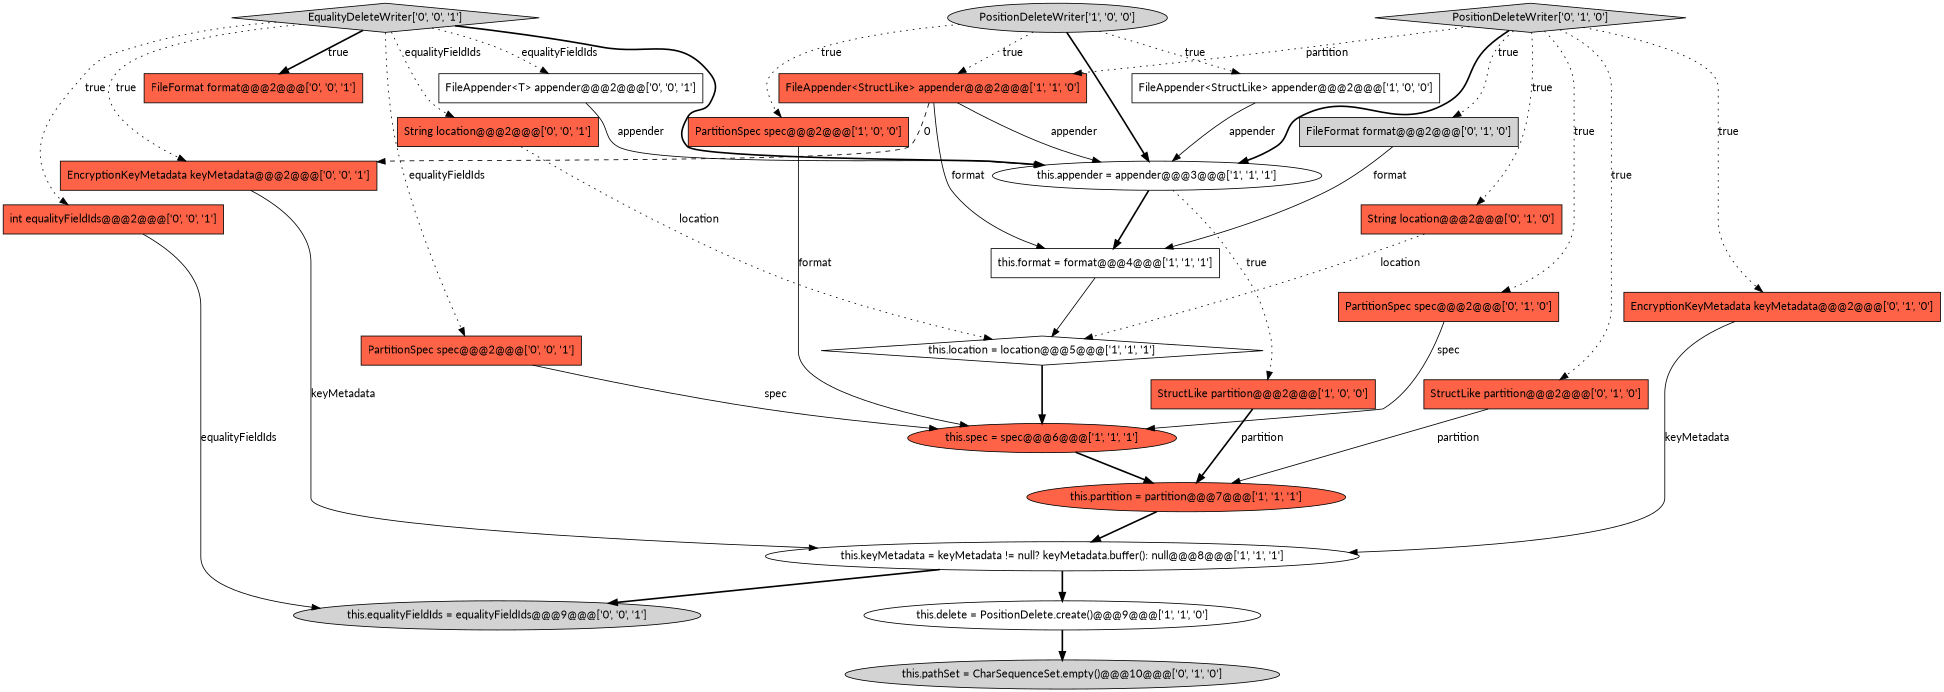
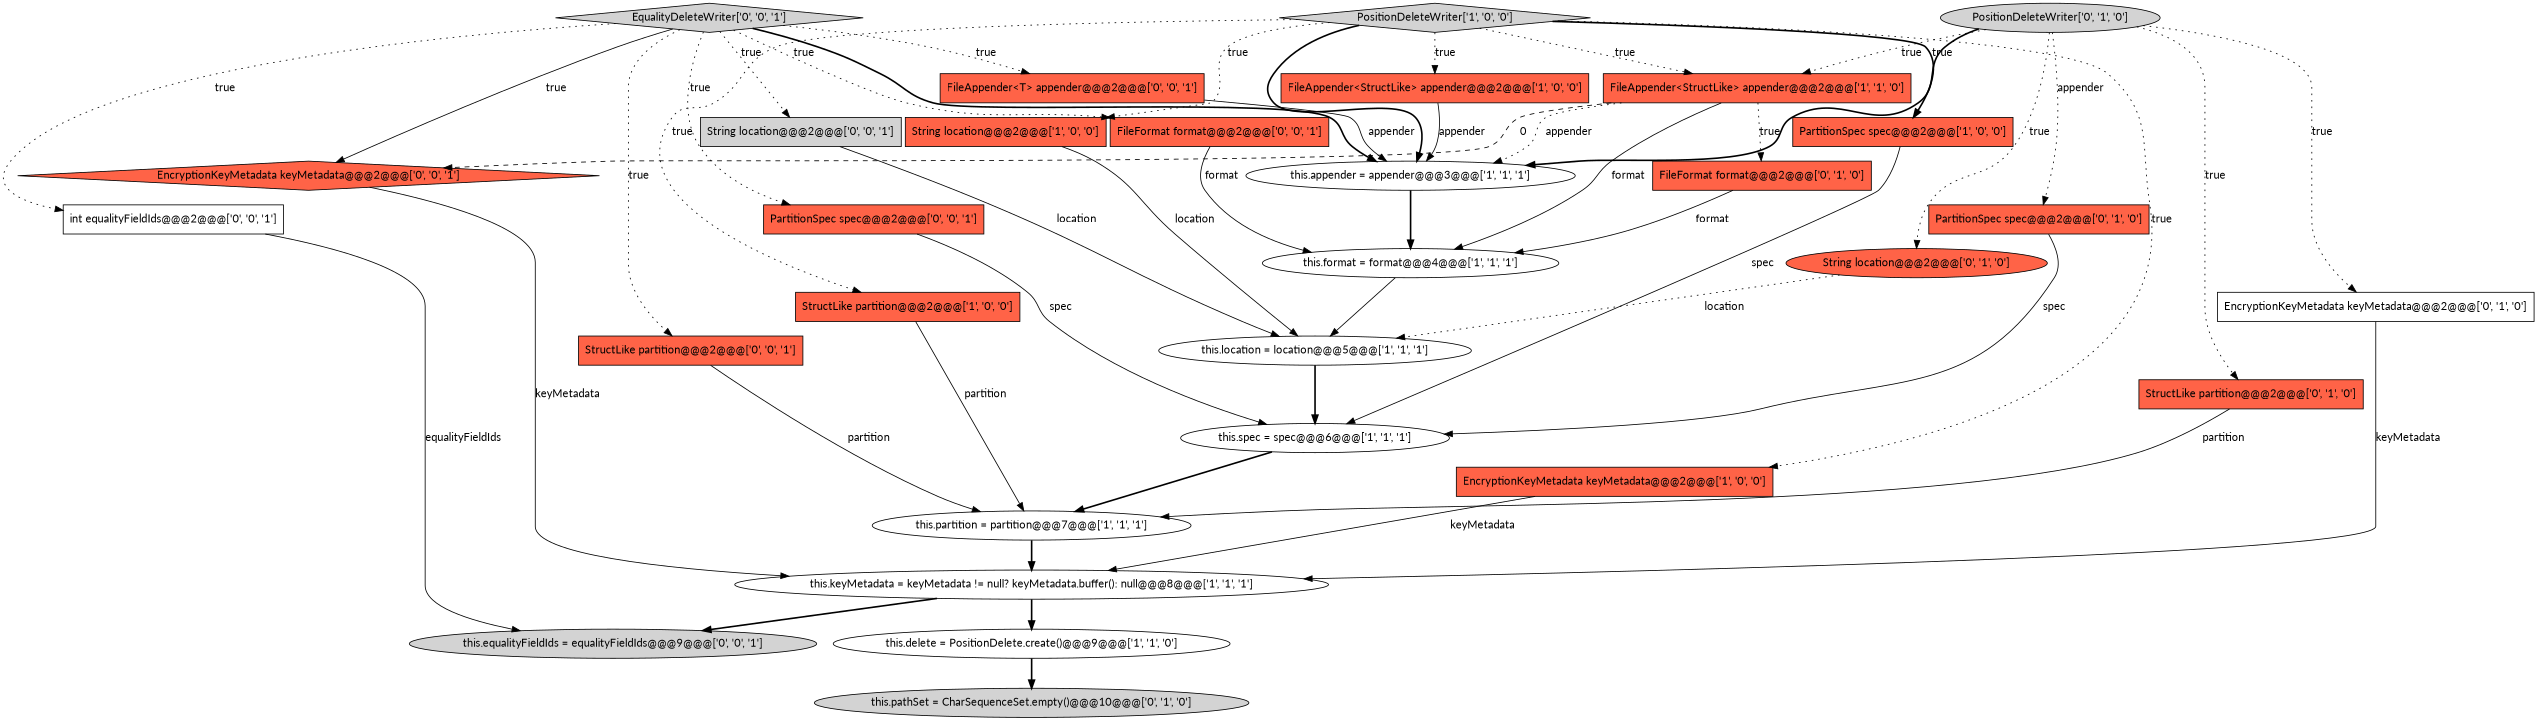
  digraph {
    fontname=Lato
    node [fillcolor=tomato fontname=Lato shape=box style=filled]
    edge [fontname=Lato style=dotted]
    n1 [label="PartitionSpec spec@@@2@@@['1', '0', '0']"]
-   n2 [label="this.spec = spec@@@6@@@['1', '1', '1']" shape=ellipse]
-   n3 [label="this.partition = partition@@@7@@@['1', '1', '1']" shape=ellipse]
-   n4 [fillcolor=white label="FileAppender<T> appender@@@2@@@['0', '0', '1']"]
+   n2 [fillcolor=white label="this.spec = spec@@@6@@@['1', '1', '1']" shape=ellipse]
+   n3 [fillcolor=white label="this.partition = partition@@@7@@@['1', '1', '1']" shape=ellipse]
+   n4 [label="FileAppender<T> appender@@@2@@@['0', '0', '1']"]
    n5 [fillcolor=white label="this.appender = appender@@@3@@@['1', '1', '1']" shape=ellipse]
-   n6 [fillcolor=white label="this.format = format@@@4@@@['1', '1', '1']"]
+   n6 [fillcolor=white label="this.format = format@@@4@@@['1', '1', '1']" shape=ellipse]
    n7 [label="FileFormat format@@@2@@@['0', '0', '1']"]
-   n8 [fillcolor=white label="this.location = location@@@5@@@['1', '1', '1']" shape=diamond]
-   n9 [label="EncryptionKeyMetadata keyMetadata@@@2@@@['0', '1', '0']"]
+   n8 [fillcolor=white label="this.location = location@@@5@@@['1', '1', '1']" shape=ellipse]
+   n9 [fillcolor=white label="EncryptionKeyMetadata keyMetadata@@@2@@@['0', '1', '0']"]
    n10 [fillcolor=white label="this.keyMetadata = keyMetadata != null? keyMetadata.buffer(): null@@@8@@@['1', '1', '1']" shape=ellipse]
    n11 [fillcolor=lightgray label="this.equalityFieldIds = equalityFieldIds@@@9@@@['0', '0', '1']" shape=ellipse]
    n12 [fillcolor=white label="this.delete = PositionDelete.create()@@@9@@@['1', '1', '0']" shape=ellipse]
    n13 [fillcolor=lightgray label="this.pathSet = CharSequenceSet.empty()@@@10@@@['0', '1', '0']" shape=ellipse]
-   n14 [fillcolor=white label="FileAppender<StructLike> appender@@@2@@@['1', '0', '0']"]
-   n16 [fillcolor=lightgray label="FileFormat format@@@2@@@['0', '1', '0']"]
-   n17 [label="String location@@@2@@@['0', '0', '1']"]
+   n14 [label="FileAppender<StructLike> appender@@@2@@@['1', '0', '0']"]
+   n15 [label="String location@@@2@@@['1', '0', '0']"]
+   n16 [label="FileFormat format@@@2@@@['0', '1', '0']"]
+   n17 [fillcolor=lightgray label="String location@@@2@@@['0', '0', '1']"]
+   n18 [label="StructLike partition@@@2@@@['0', '0', '1']"]
    n19 [fillcolor=lightgray label="EqualityDeleteWriter['0', '0', '1']" shape=diamond]
    n20 [label="PartitionSpec spec@@@2@@@['0', '0', '1']"]
-   n21 [label="EncryptionKeyMetadata keyMetadata@@@2@@@['0', '0', '1']"]
-   n22 [label="int equalityFieldIds@@@2@@@['0', '0', '1']"]
+   n21 [label="EncryptionKeyMetadata keyMetadata@@@2@@@['0', '0', '1']" shape=diamond]
+   n22 [fillcolor=white label="int equalityFieldIds@@@2@@@['0', '0', '1']"]
    n23 [label="StructLike partition@@@2@@@['0', '1', '0']"]
-   n24 [fillcolor=lightgray label="PositionDeleteWriter['0', '1', '0']" shape=diamond]
+   n24 [fillcolor=lightgray label="PositionDeleteWriter['0', '1', '0']" shape=ellipse]
    n25 [label="PartitionSpec spec@@@2@@@['0', '1', '0']"]
-   n26 [label="String location@@@2@@@['0', '1', '0']"]
+   n26 [label="String location@@@2@@@['0', '1', '0']" shape=ellipse]
    n27 [label="FileAppender<StructLike> appender@@@2@@@['1', '1', '0']"]
-   n28 [fillcolor=lightgray label="PositionDeleteWriter['1', '0', '0']" shape=ellipse]
+   n28 [fillcolor=lightgray label="PositionDeleteWriter['1', '0', '0']" shape=diamond]
+   n29 [label="EncryptionKeyMetadata keyMetadata@@@2@@@['1', '0', '0']"]
    n30 [label="StructLike partition@@@2@@@['1', '0', '0']"]
-   n1 -> n2 [label=format style=solid]
+   n1 -> n2 [label=spec style=solid]
    n2 -> n3 [style=bold]
    n3 -> n10 [style=bold]
    n4 -> n5 [label=appender style=solid]
    n5 -> n6 [style=bold]
    n6 -> n8 [style=solid]
+   n7 -> n6 [label=format style=solid]
    n8 -> n2 [style=bold]
    n9 -> n10 [label=keyMetadata style=solid]
    n10 -> n11 [style=bold]
    n10 -> n12 [style=bold]
    n12 -> n13 [style=bold]
    n14 -> n5 [label=appender style=solid]
+   n15 -> n8 [label=location style=solid]
    n16 -> n6 [label=format style=solid]
-   n17 -> n8 [label=location]
-   n19 -> n4 [label=equalityFieldIds]
+   n17 -> n8 [label=location style=solid]
+   n18 -> n3 [label=partition style=solid]
+   n19 -> n4 [label=true]
    n19 -> n5 [style=bold]
-   n19 -> n7 [label=true style=bold]
-   n19 -> n17 [label=equalityFieldIds]
-   n19 -> n20 [label=equalityFieldIds]
-   n19 -> n21 [label=true]
+   n19 -> n7 [label=true]
+   n19 -> n17 [label=true]
+   n19 -> n18 [label=true]
+   n19 -> n20 [label=true]
+   n19 -> n21 [label=true style=solid]
    n19 -> n22 [label=true]
    n20 -> n2 [label=spec style=solid]
    n21 -> n10 [label=keyMetadata style=solid]
    n22 -> n11 [label=equalityFieldIds style=solid]
    n23 -> n3 [label=partition style=solid]
    n24 -> n5 [style=bold]
    n24 -> n9 [label=true]
-   n24 -> n16 [label=true]
+   n27 -> n16 [label=true]
    n24 -> n23 [label=true]
-   n24 -> n25 [label=true]
+   n24 -> n25 [label=appender]
    n24 -> n26 [label=true]
-   n24 -> n27 [label=partition]
+   n24 -> n27 [label=true]
    n25 -> n2 [label=spec style=solid]
    n26 -> n8 [label=location]
-   n27 -> n5 [label=appender style=solid]
+   n27 -> n5 [label=appender]
    n27 -> n6 [label=format style=solid]
    n27 -> n21 [label=0 style=dashed]
-   n28 -> n1 [label=true]
+   n28 -> n1 [label=true style=bold]
    n28 -> n5 [style=bold]
    n28 -> n14 [label=true]
+   n28 -> n15 [label=true]
    n28 -> n27 [label=true]
-   n5 -> n30 [label=true]
-   n30 -> n3 [label=partition style=bold]
+   n28 -> n29 [label=true]
+   n28 -> n30 [label=true]
+   n29 -> n10 [label=keyMetadata style=solid]
+   n30 -> n3 [label=partition style=solid]
  }
